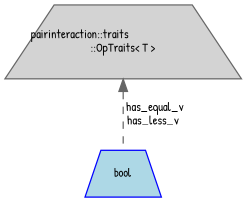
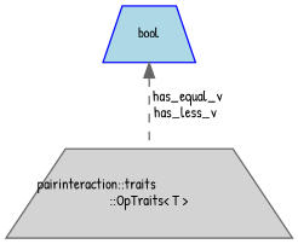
  digraph {
    fontname="Patrick Hand"
    node [fontname="Patrick Hand" fontsize=10 shape=trapezium style=filled]
    n1 [color=gray40 fillcolor=lightgrey fontcolor=black height=0.2 label="pairinteraction::traits\l::OpTraits\< T \>" width=0.4]
    n2 [color=blue height=0.2 label=bool width=0.4 fillcolor=lightblue]
-   n1 -> n2 [color=gray40 dir=back fontname="Patrick Hand" fontsize=10 label=" has_equal_v\nhas_less_v" labelfontname=Helvetica labelfontsize=10 style=dashed]
+   n2 -> n1 [color=gray40 dir=back fontname="Patrick Hand" fontsize=10 label=" has_equal_v\nhas_less_v" labelfontname=Helvetica labelfontsize=10 style=dashed]
  }
